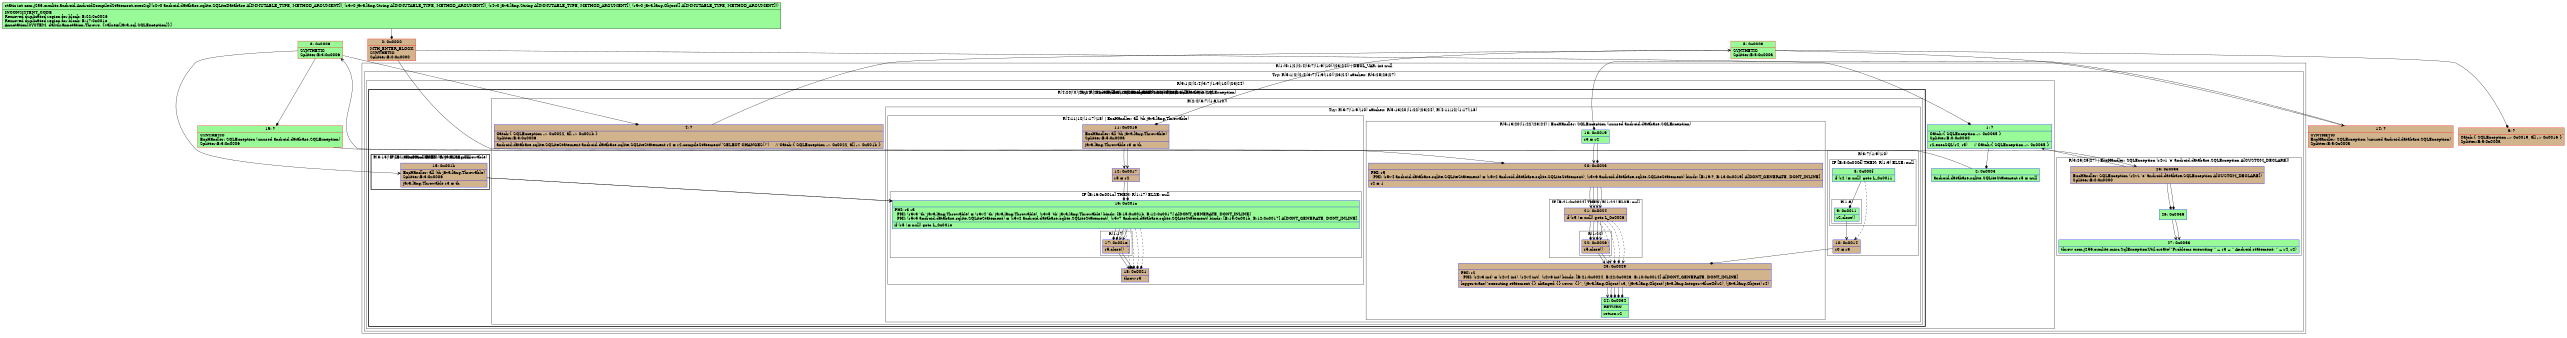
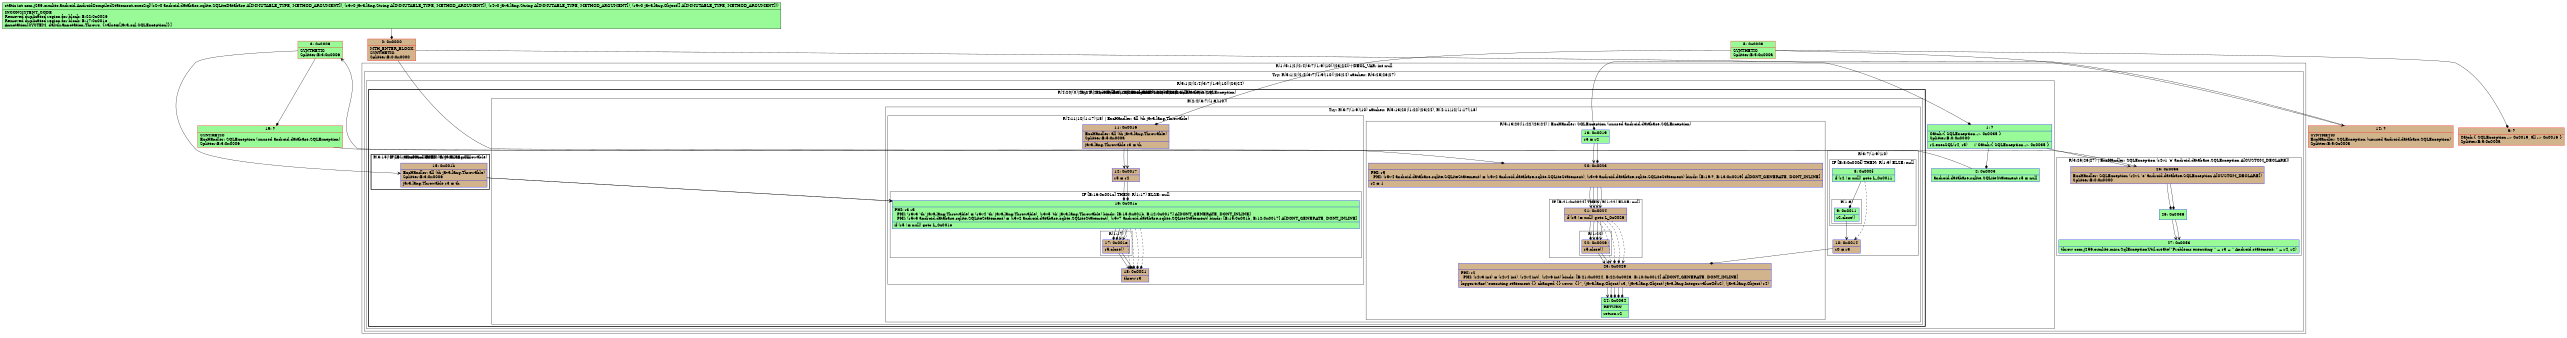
  digraph {
    node [color=blue fillcolor=tan shape=record style=filled]
    edge [arrowhead=diamond]
    n1 [fillcolor=palegreen label="{9\:\ 0x0011|r2.close()\l}"]
    n2 [fillcolor=palegreen label="{8\:\ 0x000f|if (r2 != null) goto L_0x0011\l}"]
    n3 [label="{10\:\ 0x0014|r0 = r5\l}"]
    n4 [label="{22\:\ 0x0026|r5.close()\l}"]
    n5 [label="{21\:\ 0x0024|if (r5 != null) goto L_0x0026\l}"]
    n6 [fillcolor=palegreen label="{13\:\ 0x0019|r5 = r2\l}"]
    n7 [label="{20\:\ 0x0023|PHI: r5 \l  PHI: (r5v4 android.database.sqlite.SQLiteStatement) = (r5v2 android.database.sqlite.SQLiteStatement), (r5v6 android.database.sqlite.SQLiteStatement) binds: [B:19:?, B:13:0x0019] A[DONT_GENERATE, DONT_INLINE]\l|r2 = 1\l}"]
    n8 [label="{23\:\ 0x0029|PHI: r2 \l  PHI: (r2v3 int) = (r2v4 int), (r2v4 int), (r2v6 int) binds: [B:21:0x0024, B:22:0x0026, B:10:0x0014] A[DONT_GENERATE, DONT_INLINE]\l|logger.trace(\"executing statement \{\} changed \{\} rows: \{\}\", (java.lang.Object) r3, (java.lang.Object) java.lang.Integer.valueOf(r2), (java.lang.Object) r4)\l}"]
    n9 [fillcolor=palegreen label="{24\:\ 0x0034|RETURN\l|return r2\l}"]
    n10 [label="{17\:\ 0x001e|r5.close()\l}"]
    n11 [fillcolor=palegreen label="{16\:\ 0x001c|PHI: r3 r5 \l  PHI: (r3v3 'th' java.lang.Throwable) = (r3v4 'th' java.lang.Throwable), (r3v5 'th' java.lang.Throwable) binds: [B:15:0x001b, B:12:0x0017] A[DONT_GENERATE, DONT_INLINE]\l  PHI: (r5v5 android.database.sqlite.SQLiteStatement) = (r5v2 android.database.sqlite.SQLiteStatement), (r5v7 android.database.sqlite.SQLiteStatement) binds: [B:15:0x001b, B:12:0x0017] A[DONT_GENERATE, DONT_INLINE]\l|if (r5 != null) goto L_0x001e\l}"]
    n12 [label="{11\:\ 0x0016|ExcHandler: all (th java.lang.Throwable)\lSplitter:B:5:0x000a\l|java.lang.Throwable r3 = th\l}"]
    n13 [label="{12\:\ 0x0017|r5 = r2\l}"]
    n14 [label="{18\:\ 0x0021|throw r3\l}"]
-   n15 [label="{4\:\ ?|Catch:\{ SQLException \-\> 0x0022, all \-\> 0x001b \}\lSplitter:B:3:0x0006\l|android.database.sqlite.SQLiteStatement android.database.sqlite.SQLiteStatement r2 = r2.compileStatement(\"SELECT CHANGES()\")     \/\/ Catch:\{ SQLException \-\> 0x0022, all \-\> 0x001b \}\l}"]
    n16 [label="{15\:\ 0x001b|ExcHandler: all (th java.lang.Throwable)\lSplitter:B:3:0x0006\l|java.lang.Throwable r3 = th\l}"]
    n17 [fillcolor=palegreen label="{1\:\ ?|Catch:\{ SQLException \-\> 0x0035 \}\lSplitter:B:0:0x0000\l|r2.execSQL(r4, r5)     \/\/ Catch:\{ SQLException \-\> 0x0035 \}\l}"]
    n18 [fillcolor=palegreen label="{2\:\ 0x0003|android.database.sqlite.SQLiteStatement r5 = null\l}"]
    n19 [label="{25\:\ 0x0035|ExcHandler: SQLException (r2v1 'e' android.database.SQLException A[CUSTOM_DECLARE])\lSplitter:B:0:0x0000\l}"]
    n20 [fillcolor=palegreen label="{26\:\ 0x0036}"]
    n21 [fillcolor=palegreen label="{27\:\ 0x0053|throw com.j256.ormlite.misc.SqlExceptionUtil.create(\"Problems executing \" + r3 + \" Android statement: \" + r4, r2)\l}"]
    n22 [color=red fillcolor=palegreen label="{5\:\ 0x000a|SYNTHETIC\lSplitter:B:5:0x000a\l}"]
    n23 [color=red fillcolor=palegreen label="{3\:\ 0x0006|SYNTHETIC\lSplitter:B:3:0x0006\l}"]
    n24 [color=red fillcolor=palegreen label="{19\:\ ?|SYNTHETIC\lExcHandler: SQLException (unused android.database.SQLException)\lSplitter:B:3:0x0006\l}"]
    n25 [color=red label="{6\:\ ?|Catch:\{ SQLException \-\> 0x0019, all \-\> 0x0016 \}\lSplitter:B:5:0x000a\l}"]
    n26 [color=red label="{14\:\ ?|SYNTHETIC\lExcHandler: SQLException (unused android.database.SQLException)\lSplitter:B:5:0x000a\l}"]
    n27 [color=red label="{0\:\ 0x0000|MTH_ENTER_BLOCK\lSYNTHETIC\lSplitter:B:0:0x0000\l}"]
    n28 [fillcolor=palegreen label="{static int com.j256.ormlite.android.AndroidCompiledStatement.execSql((r2v0 android.database.sqlite.SQLiteDatabase A[IMMUTABLE_TYPE, METHOD_ARGUMENT]), (r3v0 java.lang.String A[IMMUTABLE_TYPE, METHOD_ARGUMENT]), (r4v0 java.lang.String A[IMMUTABLE_TYPE, METHOD_ARGUMENT]), (r5v0 java.lang.Object[] A[IMMUTABLE_TYPE, METHOD_ARGUMENT]))  | INCONSISTENT_CODE\lRemoved duplicated region for block: B:22:0x0026 \lRemoved duplicated region for block: B:17:0x001e \lAnnotation[SYSTEM, dalvik.annotation.Throws, \{value=[java.sql.SQLException]\}]\l}" color=""]
    subgraph cluster_1 {
      label="R(1:(5:1|2|(2:4|(3:7|(1:9)|10))|23|24)) | DECL_VAR: int null\l"
      subgraph cluster_2 {
        label="Try: R(5:1|2|(2:4|(3:7|(1:9)|10))|23|24) catches: R(3:25|26|27)"
        subgraph cluster_3 {
          label="R(5:1|2|(2:4|(3:7|(1:9)|10))|23|24)"
          n17
          n18
          subgraph cluster_4 {
            label="Try: R(2:4|(3:7|(1:9)|10)) catches: R(4:20|(0)|23|24), R(3:15|(0)|18)"
            subgraph cluster_5 {
              label="R(2:4|(3:7|(1:9)|10))"
-             n15
              subgraph cluster_6 {
                label="Try: R(3:7|(1:9)|10) catches: R(5:13|20|(1:22)|23|24), R(4:11|12|(1:17)|18)"
                subgraph cluster_7 {
                  label="R(3:7|(1:9)|10)"
                  n3
                  subgraph cluster_8 {
                    label="IF [B:8:0x000f] THEN: R(1:9) ELSE: null"
                    n2
                    subgraph cluster_9 {
                      label="R(1:9)"
                      n1
                    }
                  }
                }
                subgraph cluster_10 {
                  label="R(5:13|20|(1:22)|23|24) | ExcHandler: SQLException (unused android.database.SQLException)\l"
                  n6
                  n7
                  n8
                  n9
                  subgraph cluster_11 {
                    label="IF [B:21:0x0024] THEN: R(1:22) ELSE: null"
                    n5
                    subgraph cluster_12 {
                      label="R(1:22)"
                      n4
                    }
                  }
                }
                subgraph cluster_13 {
                  label="R(4:11|12|(1:17)|18) | ExcHandler: all (th java.lang.Throwable)\l"
                  n12
                  n13
                  n14
                  subgraph cluster_14 {
                    label="IF [B:16:0x001c] THEN: R(1:17) ELSE: null"
                    n11
                    subgraph cluster_15 {
                      label="R(1:17)"
                      n10
                    }
                  }
                }
              }
            }
            subgraph cluster_16 {
              label="R(4:20|(0)|23|24) | ExcHandler: SQLException (unused android.database.SQLException)\l"
              subgraph cluster_17 {
                label="IF [B:21:0x0024] THEN: R(0) ELSE: null"
                subgraph cluster_18 {
                  label="R(0)"
                }
              }
            }
            subgraph cluster_19 {
              label="R(3:15|(0)|18) | ExcHandler: all (th java.lang.Throwable)\l"
              n16
              subgraph cluster_20 {
                label="IF [B:16:0x001c] THEN: R(0) ELSE: null"
                subgraph cluster_21 {
                  label="R(0)"
                }
              }
            }
          }
        }
        subgraph cluster_22 {
          label="R(3:25|26|27) | ExcHandler: SQLException (r2v1 'e' android.database.SQLException A[CUSTOM_DECLARE])\l"
          n19
          n20
          n21
        }
      }
    }
    subgraph cluster_23 {
      label="R(3:15|(0)|18) | ExcHandler: all (th java.lang.Throwable)\l"
      subgraph cluster_24 {
        label="IF [B:16:0x001c] THEN: R(0) ELSE: null"
        subgraph cluster_25 {
          label="R(0)"
        }
      }
    }
    subgraph cluster_26 {
      label="R(3:25|26|27) | ExcHandler: SQLException (r2v1 'e' android.database.SQLException A[CUSTOM_DECLARE])\l"
    }
    subgraph cluster_27 {
      label="R(4:20|(0)|23|24) | ExcHandler: SQLException (unused android.database.SQLException)\l"
      subgraph cluster_28 {
        label="IF [B:21:0x0024] THEN: R(0) ELSE: null"
        subgraph cluster_29 {
          label="R(0)"
        }
      }
    }
    subgraph cluster_30 {
      label="R(5:13|20|(1:22)|23|24) | ExcHandler: SQLException (unused android.database.SQLException)\l"
      subgraph cluster_31 {
        label="IF [B:21:0x0024] THEN: R(1:22) ELSE: null"
        subgraph cluster_32 {
          label="R(1:22)"
        }
      }
    }
    subgraph cluster_33 {
      label="R(4:11|12|(1:17)|18) | ExcHandler: all (th java.lang.Throwable)\l"
      subgraph cluster_34 {
        label="IF [B:16:0x001c] THEN: R(1:17) ELSE: null"
        subgraph cluster_35 {
          label="R(1:17)"
        }
      }
    }
    n1 -> n3 [arrowhead=vee]
    n2 -> n1
    n2 -> n3 [arrowhead=vee style=dashed]
    n3 -> n8
    n4 -> n8 [arrowhead=vee]
    n4 -> n8 [arrowhead=vee]
    n5 -> n4
    n5 -> n4 [arrowhead=vee]
    n5 -> n4
    n5 -> n4 [arrowhead=vee]
    n5 -> n8 [arrowhead=vee style=dashed]
    n5 -> n8 [style=dashed]
    n5 -> n8 [style=dashed]
    n5 -> n8 [arrowhead=vee style=dashed]
    n6 -> n7 [arrowhead=vee]
    n6 -> n7
    n7 -> n5 [arrowhead=vee]
    n7 -> n5 [arrowhead=vee]
    n7 -> n5 [arrowhead=vee]
    n7 -> n5 [arrowhead=vee]
    n8 -> n9 [arrowhead=vee]
    n8 -> n9
    n8 -> n9
    n8 -> n9
    n8 -> n9
    n10 -> n14 [arrowhead=vee]
    n10 -> n14
    n11 -> n10
    n11 -> n10
    n11 -> n10 [arrowhead=vee]
    n11 -> n10 [arrowhead=vee]
    n11 -> n14 [style=dashed]
    n11 -> n14 [style=dashed]
    n11 -> n14 [style=dashed]
    n11 -> n14 [style=dashed]
    n12 -> n13 [arrowhead=vee]
    n12 -> n13 [arrowhead=vee]
    n13 -> n11
    n13 -> n11
-   n15 -> n22 [arrowhead=vee]
    n16 -> n11 [arrowhead=vee]
    n16 -> n11 [arrowhead=vee]
    n17 -> n18
-   n19 -> n17 [arrowhead=vee]
+   n17 -> n19 [arrowhead=vee]
    n18 -> n23 [arrowhead=vee]
    n19 -> n20
    n19 -> n20
    n20 -> n21 [arrowhead=vee]
    n20 -> n21 [arrowhead=vee]
    n22 -> n12
    n22 -> n25
    n22 -> n26 [arrowhead=vee]
-   n23 -> n15
    n23 -> n16 [arrowhead=vee]
    n23 -> n24
    n24 -> n7
    n26 -> n6
    n27 -> n17
    n27 -> n19 [arrowhead=vee]
    n28 -> n27
  }
